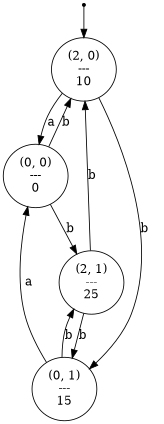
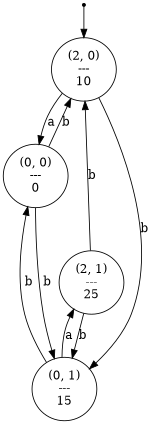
  digraph {
    0 [shape=point]
    n2 [label="(2, 0)\n---\n10"]
    n3 [label="(0, 0)\n---\n0"]
    n4 [label="(0, 1)\n---\n15"]
    n5 [label="(2, 1)\n---\n25"]
    0 -> n2
    n2 -> n3 [label=a]
    n2 -> n4 [label=b]
    n3 -> n2 [label=b]
-   n3 -> n5 [label=b]
-   n4 -> n3 [label=a]
-   n4 -> n5 [label=b]
+   n3 -> n4 [label=b]
+   n4 -> n3 [label=b]
+   n4 -> n5 [label=a]
    n5 -> n2 [label=b]
    n5 -> n4 [label=b]
  }
